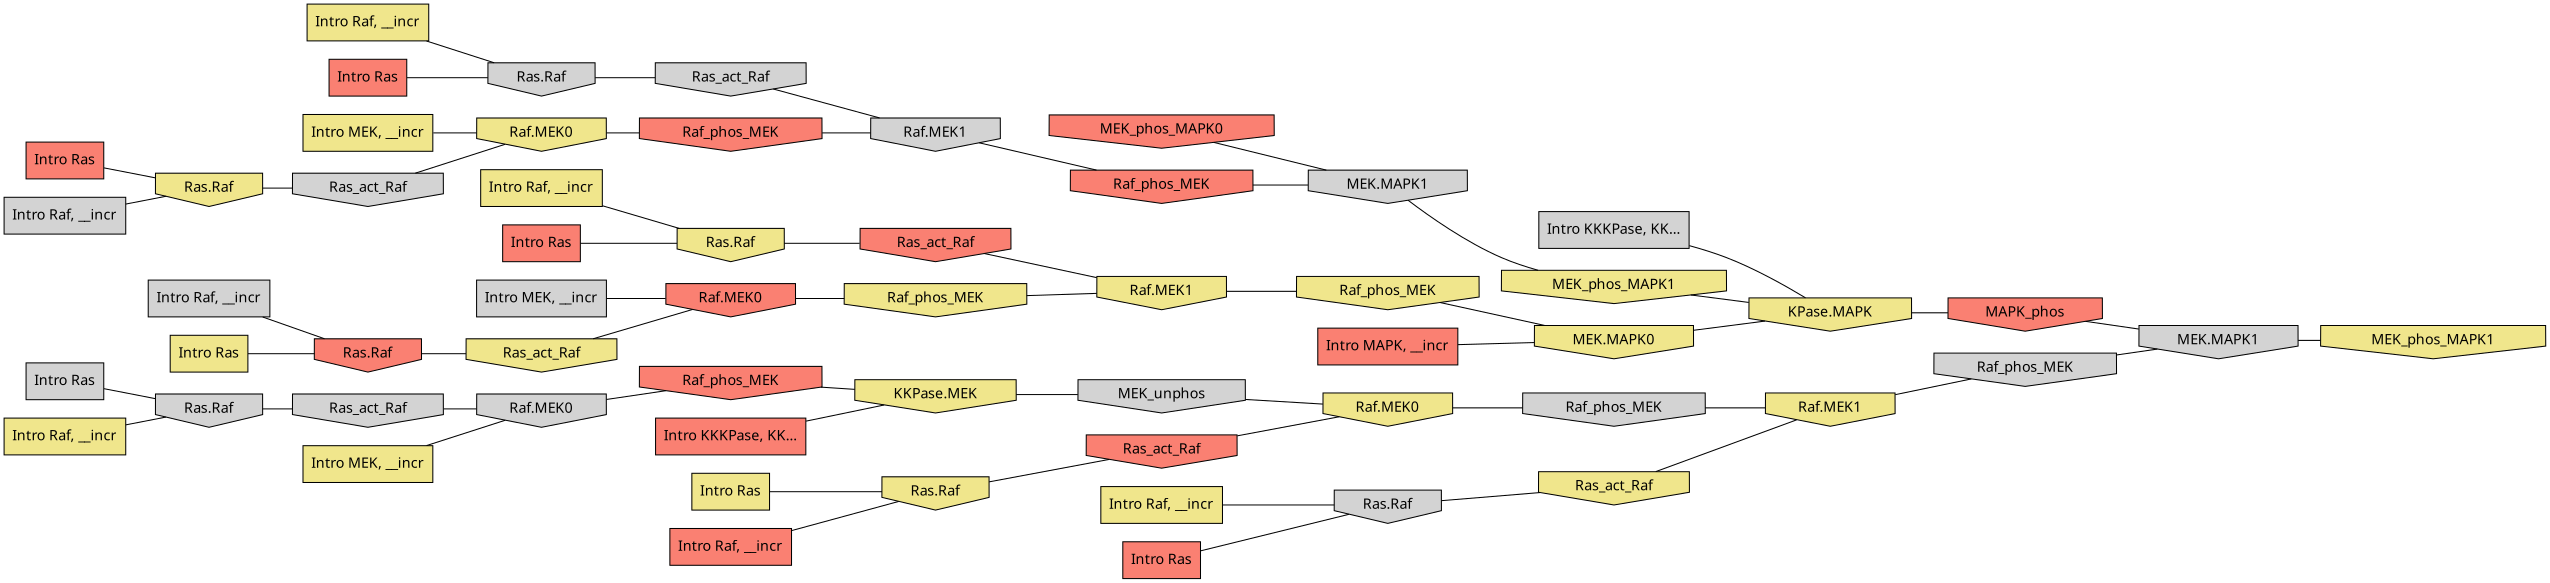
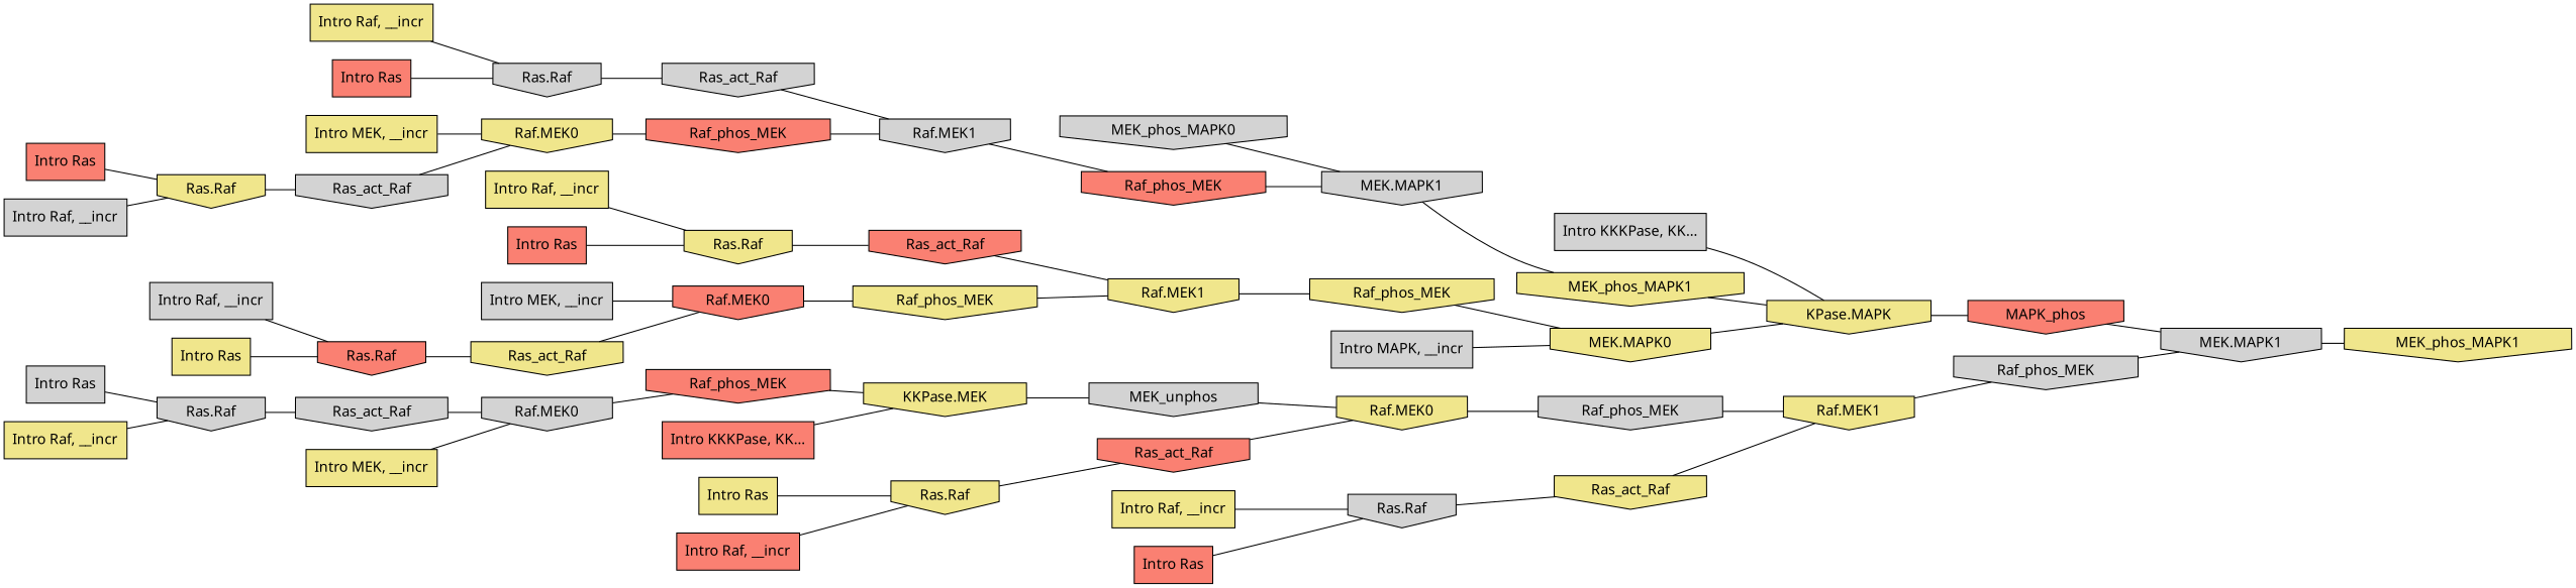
  digraph {
    rankdir=LR
    ranksep=0.30
    node [fillcolor=khaki fontname="CMU Serif" shape=invhouse style=filled]
    edge [color="0.000 0.000 0.000" dir=none fontname="CMU Serif"]
    n1 [fillcolor=lightgrey label="Intro Ras" shape=rectangle]
    n2 [fillcolor=lightgrey label="Ras.Raf"]
    n3 [fillcolor=lightgrey label=Ras_act_Raf]
    n4 [label="Intro Ras" shape=rectangle]
    n5 [fillcolor=salmon label="Ras.Raf"]
    n6 [label=Ras_act_Raf]
    n7 [fillcolor=salmon label="Intro Ras" shape=rectangle]
    n8 [fillcolor=lightgrey label="Ras.Raf"]
    n9 [fillcolor=lightgrey label=Ras_act_Raf]
    n10 [label="Intro Ras" shape=rectangle]
    n11 [label="Ras.Raf"]
    n12 [fillcolor=salmon label=Ras_act_Raf]
    n13 [fillcolor=salmon label="Intro Ras" shape=rectangle]
    n14 [label="Ras.Raf"]
    n15 [fillcolor=salmon label=Ras_act_Raf]
    n16 [fillcolor=salmon label="Intro Ras" shape=rectangle]
    n17 [fillcolor=lightgrey label="Ras.Raf"]
    n18 [label=Ras_act_Raf]
    n19 [fillcolor=salmon label="Intro Ras" shape=rectangle]
    n20 [label="Ras.Raf"]
    n21 [fillcolor=lightgrey label=Ras_act_Raf]
    n22 [label="Intro Raf, __incr" shape=rectangle]
    n23 [label="Intro Raf, __incr" shape=rectangle]
    n24 [fillcolor=lightgrey label="Intro Raf, __incr" shape=rectangle]
    n25 [fillcolor=lightgrey label="Intro Raf, __incr" shape=rectangle]
    n26 [fillcolor=salmon label="Intro Raf, __incr" shape=rectangle]
    n27 [label="Intro Raf, __incr" shape=rectangle]
    n28 [label="Intro Raf, __incr" shape=rectangle]
    n29 [label="Intro MEK, __incr" shape=rectangle]
    n30 [label="Raf.MEK0"]
    n31 [fillcolor=salmon label=Raf_phos_MEK]
    n32 [label="Intro MEK, __incr" shape=rectangle]
    n33 [fillcolor=lightgrey label="Raf.MEK0"]
    n34 [fillcolor=salmon label=Raf_phos_MEK]
    n35 [fillcolor=lightgrey label="Intro MEK, __incr" shape=rectangle]
    n36 [fillcolor=salmon label="Raf.MEK0"]
    n37 [label=Raf_phos_MEK]
-   n38 [fillcolor=salmon label="Intro MAPK, __incr" shape=rectangle]
+   n38 [fillcolor=lightgrey label="Intro MAPK, __incr" shape=rectangle]
    n39 [label="MEK.MAPK0"]
    n40 [label="KPase.MAPK"]
    n41 [fillcolor=lightgrey label="Intro KKKPase, KK..." shape=rectangle]
    n42 [fillcolor=salmon label=MAPK_phos]
    n43 [fillcolor=salmon label="Intro KKKPase, KK..." shape=rectangle]
    n44 [label="KKPase.MEK"]
    n45 [fillcolor=lightgrey label=MEK_unphos]
    n46 [fillcolor=lightgrey label="Raf.MEK1"]
    n47 [label="Raf.MEK1"]
    n48 [label="Raf.MEK1"]
    n49 [fillcolor=salmon label=Raf_phos_MEK]
    n50 [label=Raf_phos_MEK]
    n51 [label="Raf.MEK0"]
    n52 [fillcolor=lightgrey label=Raf_phos_MEK]
    n53 [fillcolor=lightgrey label=Raf_phos_MEK]
    n54 [fillcolor=lightgrey label="MEK.MAPK1"]
-   n55 [fillcolor=salmon label=MEK_phos_MAPK0]
+   n55 [fillcolor=lightgrey label=MEK_phos_MAPK0]
    n56 [label=MEK_phos_MAPK1]
    n57 [fillcolor=lightgrey label="MEK.MAPK1"]
    n58 [label=MEK_phos_MAPK1]
    n1 -> n2
    n2 -> n3
    n3 -> n33
    n4 -> n5
    n5 -> n6
    n6 -> n36
    n7 -> n8
    n8 -> n9
    n9 -> n46
    n10 -> n11
    n11 -> n12
    n12 -> n51
    n13 -> n14
    n14 -> n15
    n15 -> n48
    n16 -> n17
    n17 -> n18
    n18 -> n47
    n19 -> n20
    n20 -> n21
    n21 -> n30
    n22 -> n17
    n23 -> n14
    n24 -> n5
    n25 -> n20
    n26 -> n11
    n27 -> n8
    n28 -> n2
    n29 -> n30
    n30 -> n31
    n31 -> n46
    n32 -> n33
    n33 -> n34
    n34 -> n44
    n35 -> n36
    n36 -> n37
    n37 -> n48
    n38 -> n39
    n39 -> n40
    n40 -> n42
    n41 -> n40
    n42 -> n57
    n43 -> n44
    n44 -> n45
    n45 -> n51
    n46 -> n49
    n47 -> n52
    n48 -> n50
    n49 -> n54
    n50 -> n39
    n51 -> n53
    n52 -> n57
    n53 -> n47
    n54 -> n56
    n55 -> n54
    n56 -> n40
    n57 -> n58
  }
